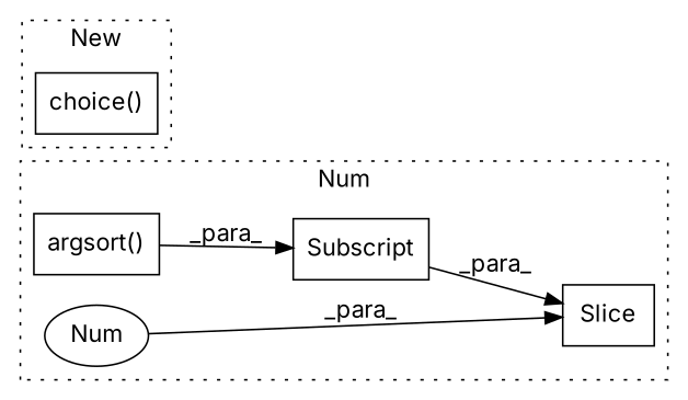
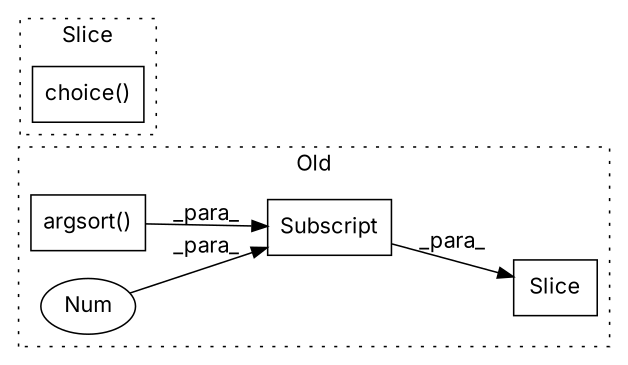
  digraph {
    fontname=Inter
    rankdir=LR
    node [a=75 fontname=Inter shape=box]
    edge [fontname=Inter]
    n1 [l="11,1" label="argsort()" s="4685,4704"]
    n2 [a=63 l="26,0" label=Subscript s="4685,0"]
    n3 [a=80 l=4 label=Slice s=4706]
    n4 [a=76 l=3 label=Num s=4707 shape=ellipse]
    n5 [l="17,1" label="choice()" s="4800,4830"]
    subgraph cluster_1 {
-     label=Num
+     label=Old
      style=dotted
      n1
      n2
      n3
      n4
    }
    subgraph cluster_2 {
-     label=New
+     label=Slice
      style=dotted
      n5
    }
    n1 -> n2 [label=_para_]
    n2 -> n3 [label=_para_]
-   n4 -> n3 [label=_para_]
+   n4 -> n2 [label=_para_]
  }
